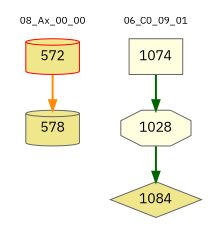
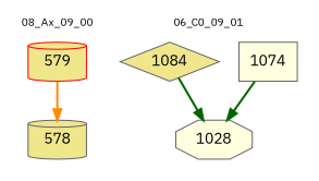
  digraph {
    fontname="IBM Plex Sans"
    node [color=gray40 fillcolor=khaki fontname="IBM Plex Sans" shape=cylinder style=filled]
    edge [color=darkgreen fontname="IBM Plex Sans" style=bold]
-   n1 [color=red label=572]
+   n1 [color=red label=579]
    n2 [label=578]
    n3 [fillcolor=lightyellow label=1074 shape=box]
    n4 [fillcolor=lightyellow label=1028 shape=octagon]
    n5 [label=1084 shape=diamond]
    subgraph cluster_1 {
      color=white
      fontsize=10
-     label="08_Ax_00_00"
+     label="08_Ax_09_00"
      n1
      n2
    }
    subgraph cluster_2 {
      color=white
      fontsize=10
      label="06_C0_09_01"
      n3
      n4
      n5
    }
    n1 -> n2 [color=darkorange]
    n3 -> n4
-   n4 -> n5
+   n5 -> n4
  }
